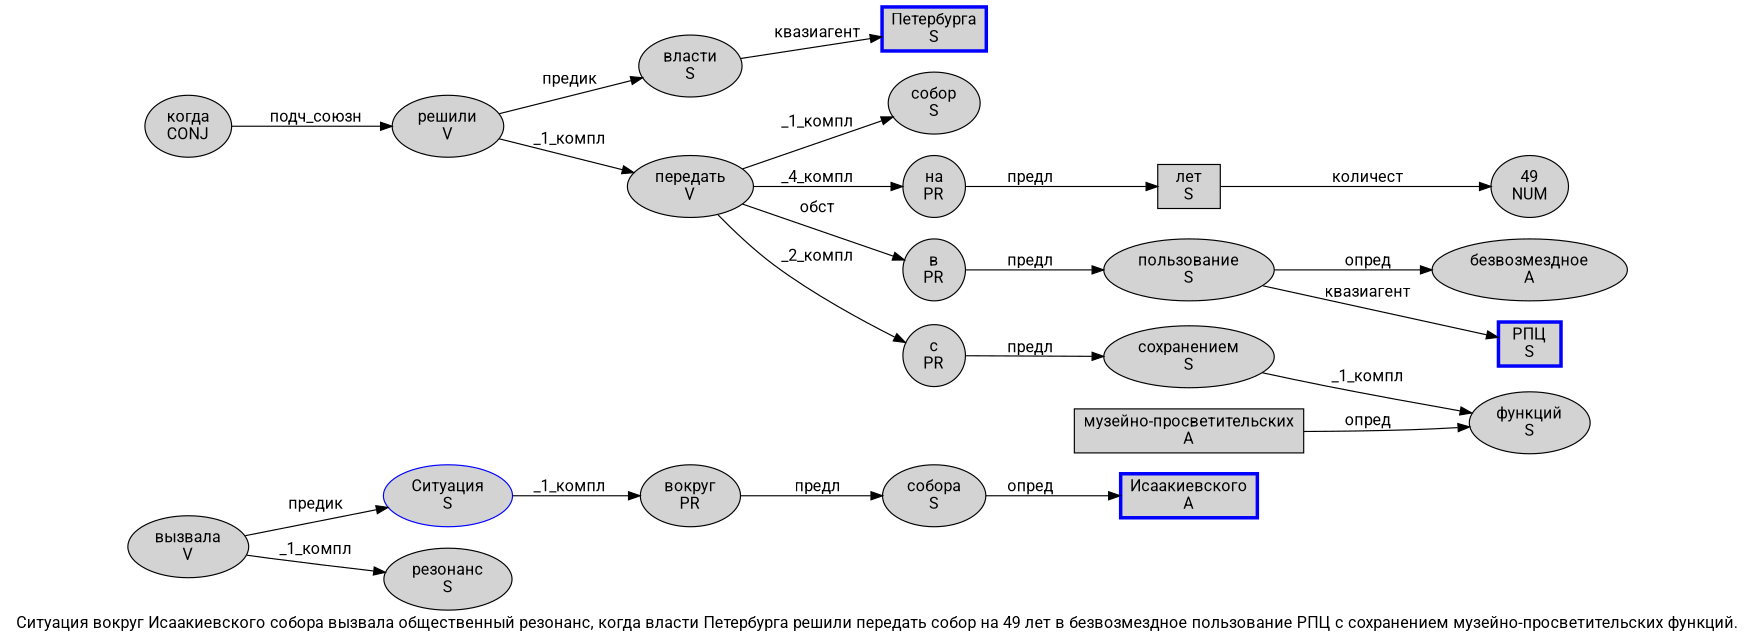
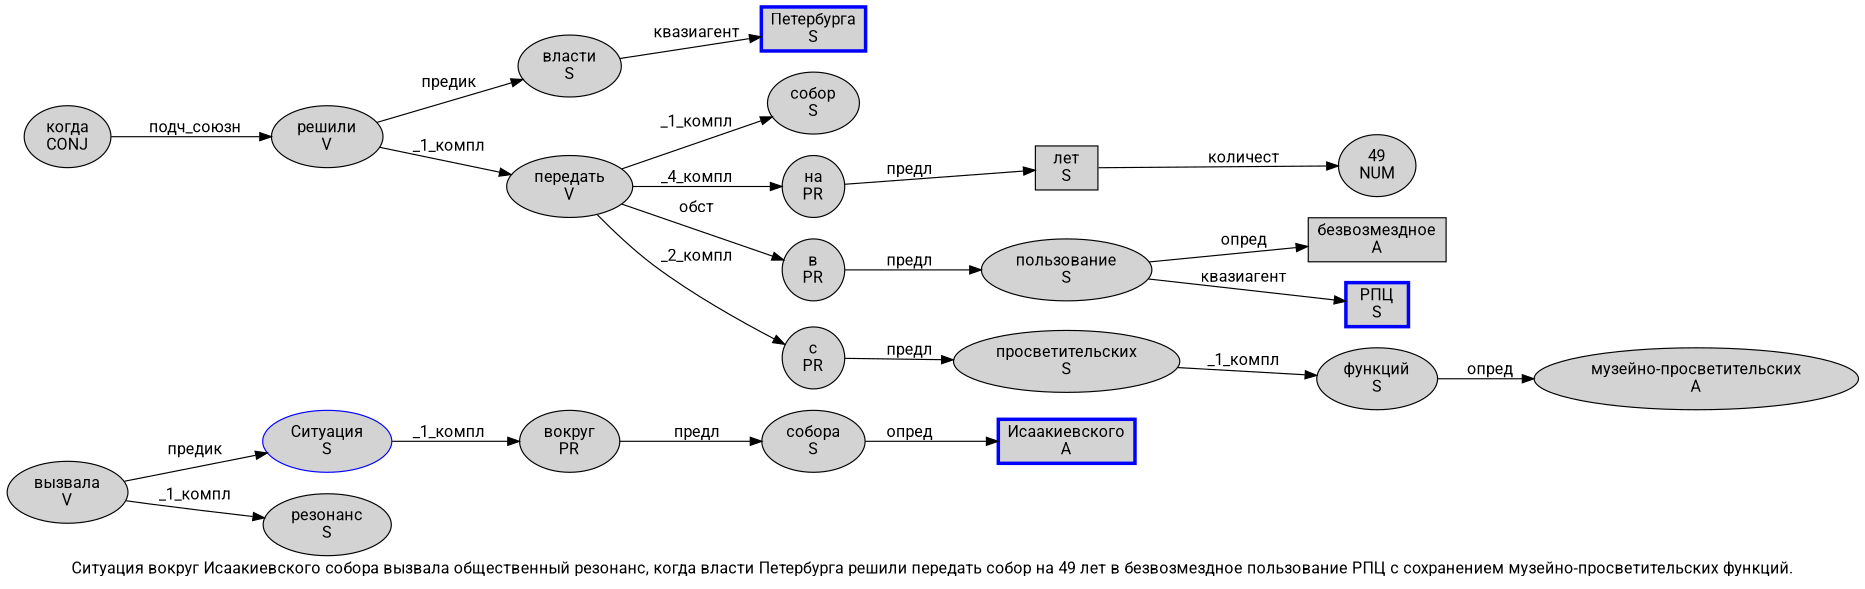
  digraph {
    fontname=Roboto
    label="Ситуация вокруг Исаакиевского собора вызвала общественный резонанс, когда власти Петербурга решили передать собор на 49 лет в безвозмездное пользование РПЦ с сохранением музейно-просветительских функций."
    rankdir=LR
    node [fillcolor=lightgray fontname=Roboto penwidth=1 shape=ellipse style=filled]
    edge [fontname=Roboto]
    n1 [color=blue label="Ситуация\nS"]
    n2 [label="вокруг\nPR"]
    n3 [label="собора\nS"]
    n4 [color=blue label="Исаакиевского\nA" penwidth=3 shape=box]
    n5 [label="вызвала\nV"]
    n6 [label="резонанс\nS"]
    n7 [label="когда\nCONJ"]
    n8 [label="решили\nV"]
    n9 [label="власти\nS"]
    n10 [label="передать\nV"]
    n11 [color=blue label="Петербурга\nS" penwidth=3 shape=box]
    n12 [label="собор\nS"]
    n13 [label="на\nPR"]
    n14 [label="в\nPR"]
    n15 [label="с\nPR"]
    n16 [label="лет\nS" shape=box]
    n17 [label="пользование\nS"]
-   n18 [label="сохранением\nS"]
+   n18 [label="просветительских\nS"]
    n19 [label="49\nNUM"]
-   n20 [label="безвозмездное\nA"]
+   n20 [label="безвозмездное\nA" shape=box]
    n21 [color=blue label="РПЦ\nS" penwidth=3 shape=box]
    n22 [label="функций\nS"]
-   n23 [label="музейно-просветительских\nA" shape=box]
+   n23 [label="музейно-просветительских\nA"]
    n1 -> n2 [label="_1_компл"]
    n2 -> n3 [label="предл"]
    n3 -> n4 [label="опред"]
    n5 -> n1 [label="предик"]
    n5 -> n6 [label="_1_компл"]
    n7 -> n8 [label="подч_союзн"]
    n8 -> n9 [label="предик"]
    n8 -> n10 [label="_1_компл"]
    n9 -> n11 [label="квазиагент"]
    n10 -> n12 [label="_1_компл"]
    n10 -> n13 [label="_4_компл"]
    n10 -> n14 [label="обст"]
    n10 -> n15 [label="_2_компл"]
    n13 -> n16 [label="предл"]
    n14 -> n17 [label="предл"]
    n15 -> n18 [label="предл"]
    n16 -> n19 [label="количест"]
    n17 -> n20 [label="опред"]
    n17 -> n21 [label="квазиагент"]
    n18 -> n22 [label="_1_компл"]
-   n23 -> n22 [label="опред"]
+   n22 -> n23 [label="опред"]
  }
